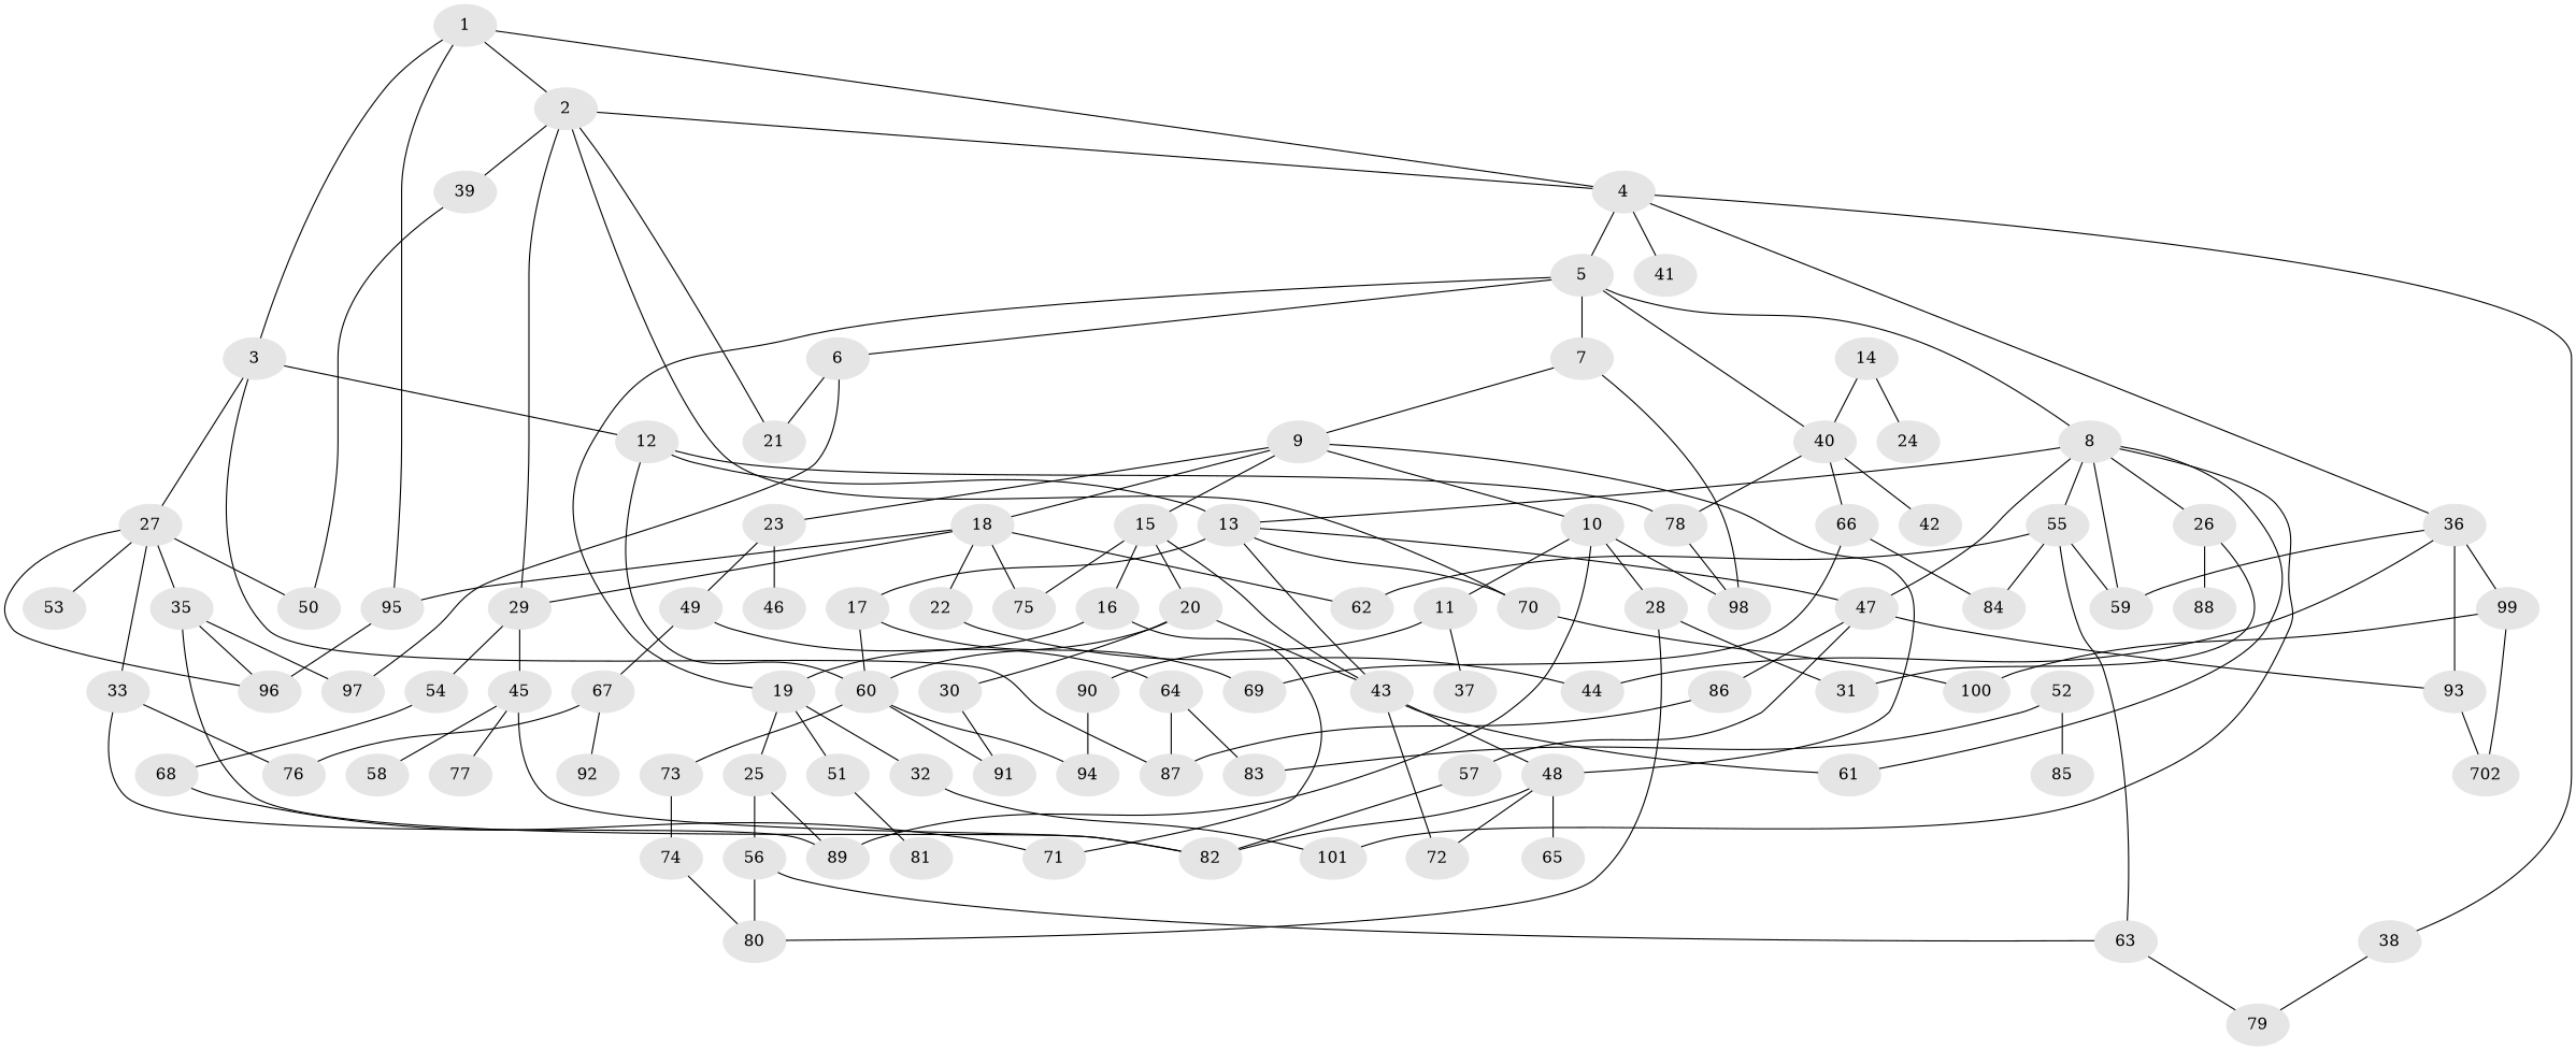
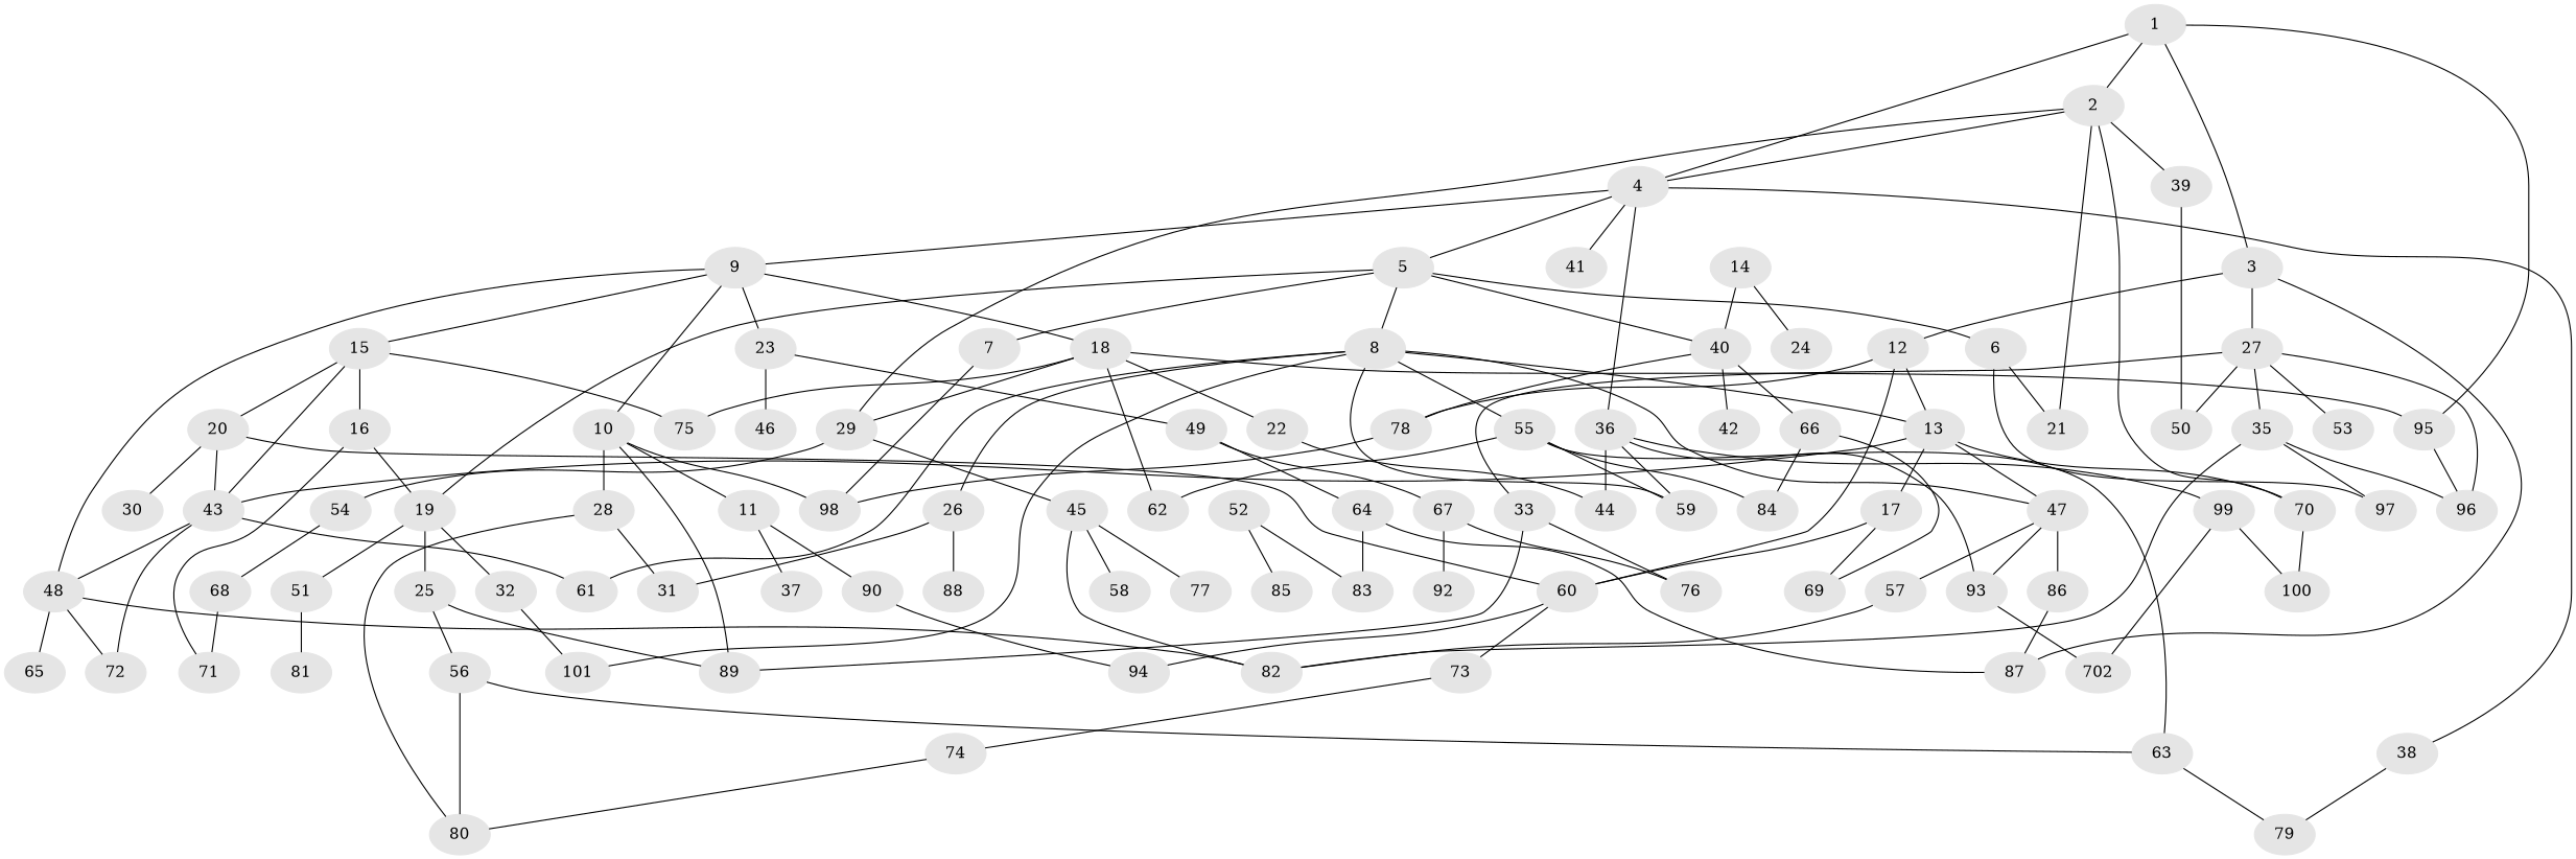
  graph {
    node [color=gray90 style=filled]
    1
    2
    3
    4
    95
    21
    29
    39
    70
    12
    27
    87
    5
    36
    38
    41
    96
    45
    54
    50
    100
    13
    60
    78
    33
    35
    53
    6
    7
    8
    19
    40
    59
    44
    93
    99
    79
    97
    9
    98
    26
    47
    55
    61
    101
    14
    24
    25
    32
    51
    10
    15
    18
    23
    48
    17
    43
    31
    88
    57
    86
    62
    63
    84
    11
    28
    89
    16
    20
    75
    22
    46
    49
    82
    72
    65
    37
    90
    80
    94
-   91
    73
    69
    42
    66
    71
    30
    56
    81
    64
    67
    76
    52
    83
    85
    58
    77
    68
    n99 [label=702]
    92
    74
    1 -- 2
    1 -- 3
    1 -- 4
    1 -- 95
    2 -- 4
    2 -- 21
    2 -- 29
    2 -- 39
    2 -- 70
    3 -- 12
    3 -- 27
    3 -- 87
    4 -- 5
    4 -- 36
    4 -- 38
    4 -- 41
    95 -- 96
    29 -- 45
    29 -- 54
    39 -- 50
    70 -- 100
    12 -- 13
    12 -- 60
    12 -- 78
    27 -- 96
    27 -- 50
    27 -- 33
    27 -- 35
    27 -- 53
    5 -- 6
    5 -- 7
    5 -- 8
    5 -- 19
    5 -- 40
    36 -- 59
    36 -- 44
    36 -- 93
    36 -- 99
    38 -- 79
    45 -- 82
    45 -- 58
    45 -- 77
    54 -- 68
    13 -- 70
    13 -- 47
    13 -- 17
    13 -- 43
    60 -- 94
-   60 -- 91
    60 -- 73
    78 -- 98
    33 -- 89
    33 -- 76
    35 -- 96
    35 -- 97
    35 -- 82
    6 -- 21
    6 -- 97
-   7 -- 9
+   4 -- 9
    7 -- 98
    8 -- 13
    8 -- 59
    8 -- 26
    8 -- 47
    8 -- 55
    8 -- 61
    8 -- 101
    19 -- 25
    19 -- 32
    19 -- 51
    40 -- 78
    40 -- 42
    40 -- 66
    93 -- n99
    99 -- 100
    99 -- n99
    9 -- 10
    9 -- 15
    9 -- 18
    9 -- 23
    9 -- 48
    26 -- 31
    26 -- 88
    47 -- 93
    47 -- 57
    47 -- 86
    55 -- 59
    55 -- 62
    55 -- 63
    55 -- 84
    14 -- 40
    14 -- 24
    25 -- 89
    25 -- 56
    32 -- 101
    51 -- 81
    10 -- 98
    10 -- 11
    10 -- 28
    10 -- 89
    15 -- 43
    15 -- 16
    15 -- 20
    15 -- 75
    18 -- 95
    18 -- 29
    18 -- 62
    18 -- 75
    18 -- 22
    23 -- 46
    23 -- 49
    48 -- 82
    48 -- 72
    48 -- 65
    17 -- 60
    17 -- 69
    43 -- 61
    43 -- 48
    43 -- 72
    57 -- 82
    86 -- 87
    63 -- 79
    11 -- 37
    11 -- 90
    28 -- 31
    28 -- 80
    16 -- 19
    16 -- 71
    20 -- 60
    20 -- 43
    20 -- 30
    22 -- 44
    49 -- 64
    49 -- 67
    90 -- 94
    73 -- 74
    66 -- 84
    66 -- 69
-   30 -- 91
    56 -- 63
    56 -- 80
    64 -- 87
    64 -- 83
    67 -- 76
    67 -- 92
    52 -- 83
    52 -- 85
    68 -- 71
    74 -- 80
  }
